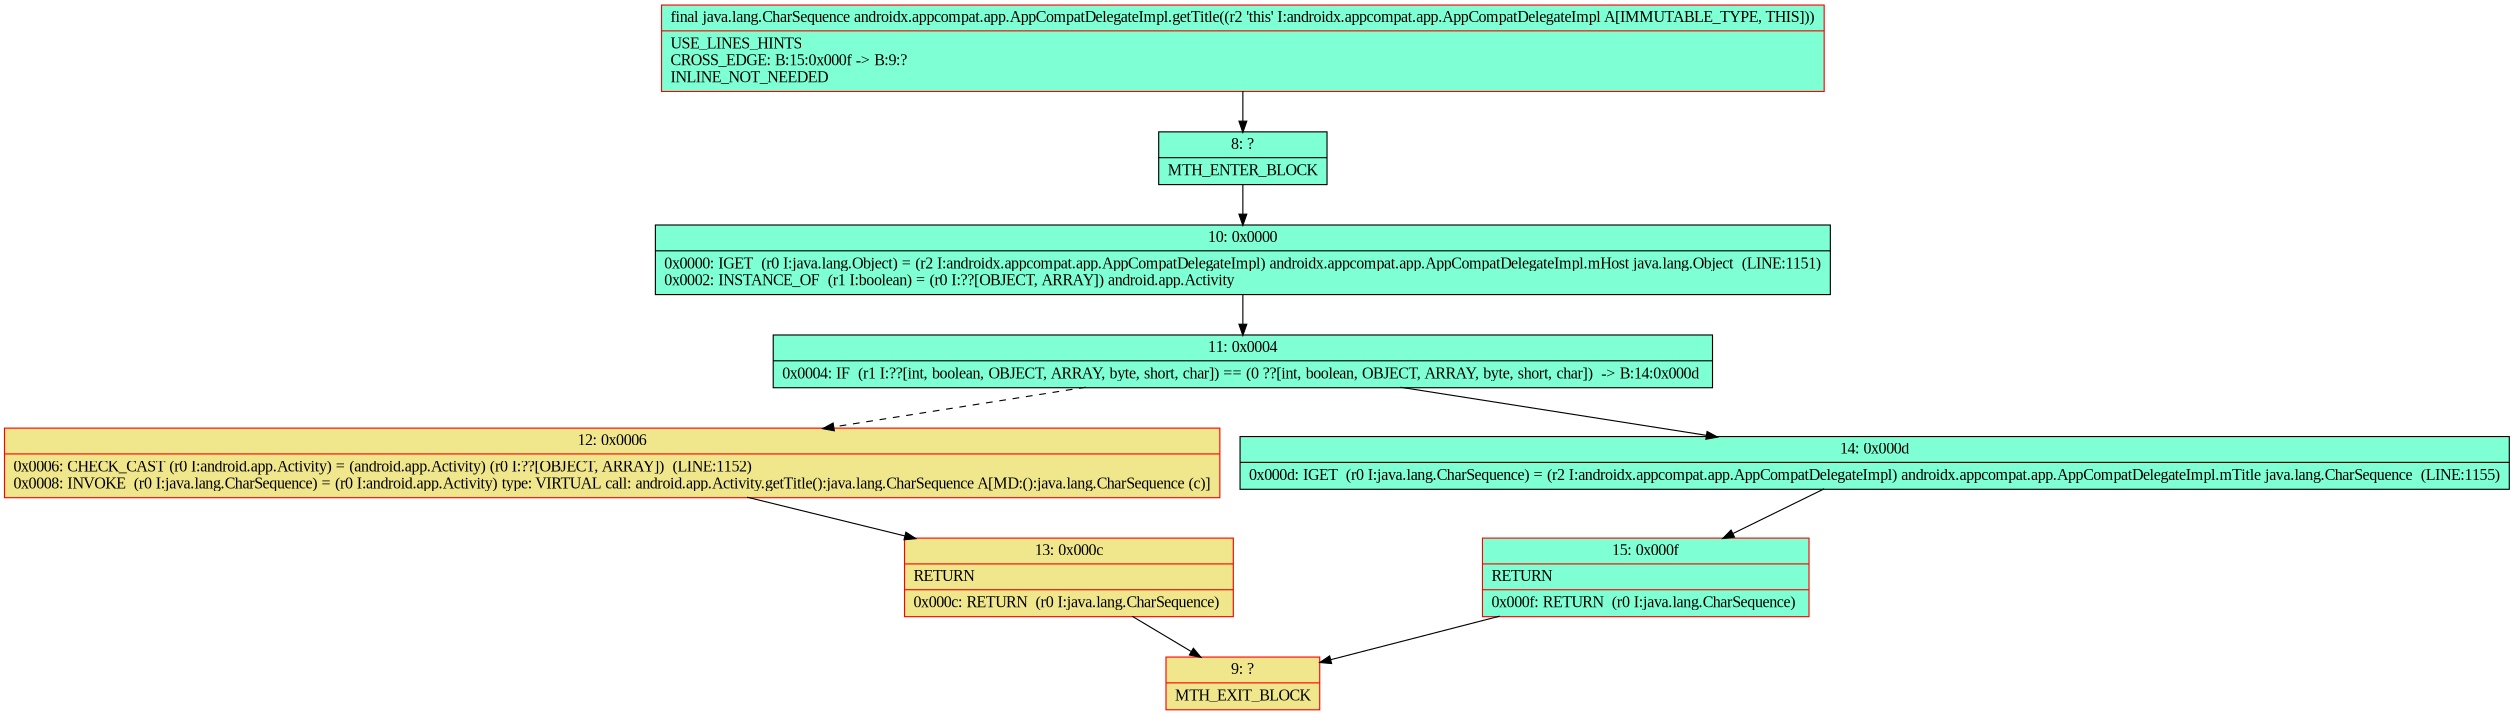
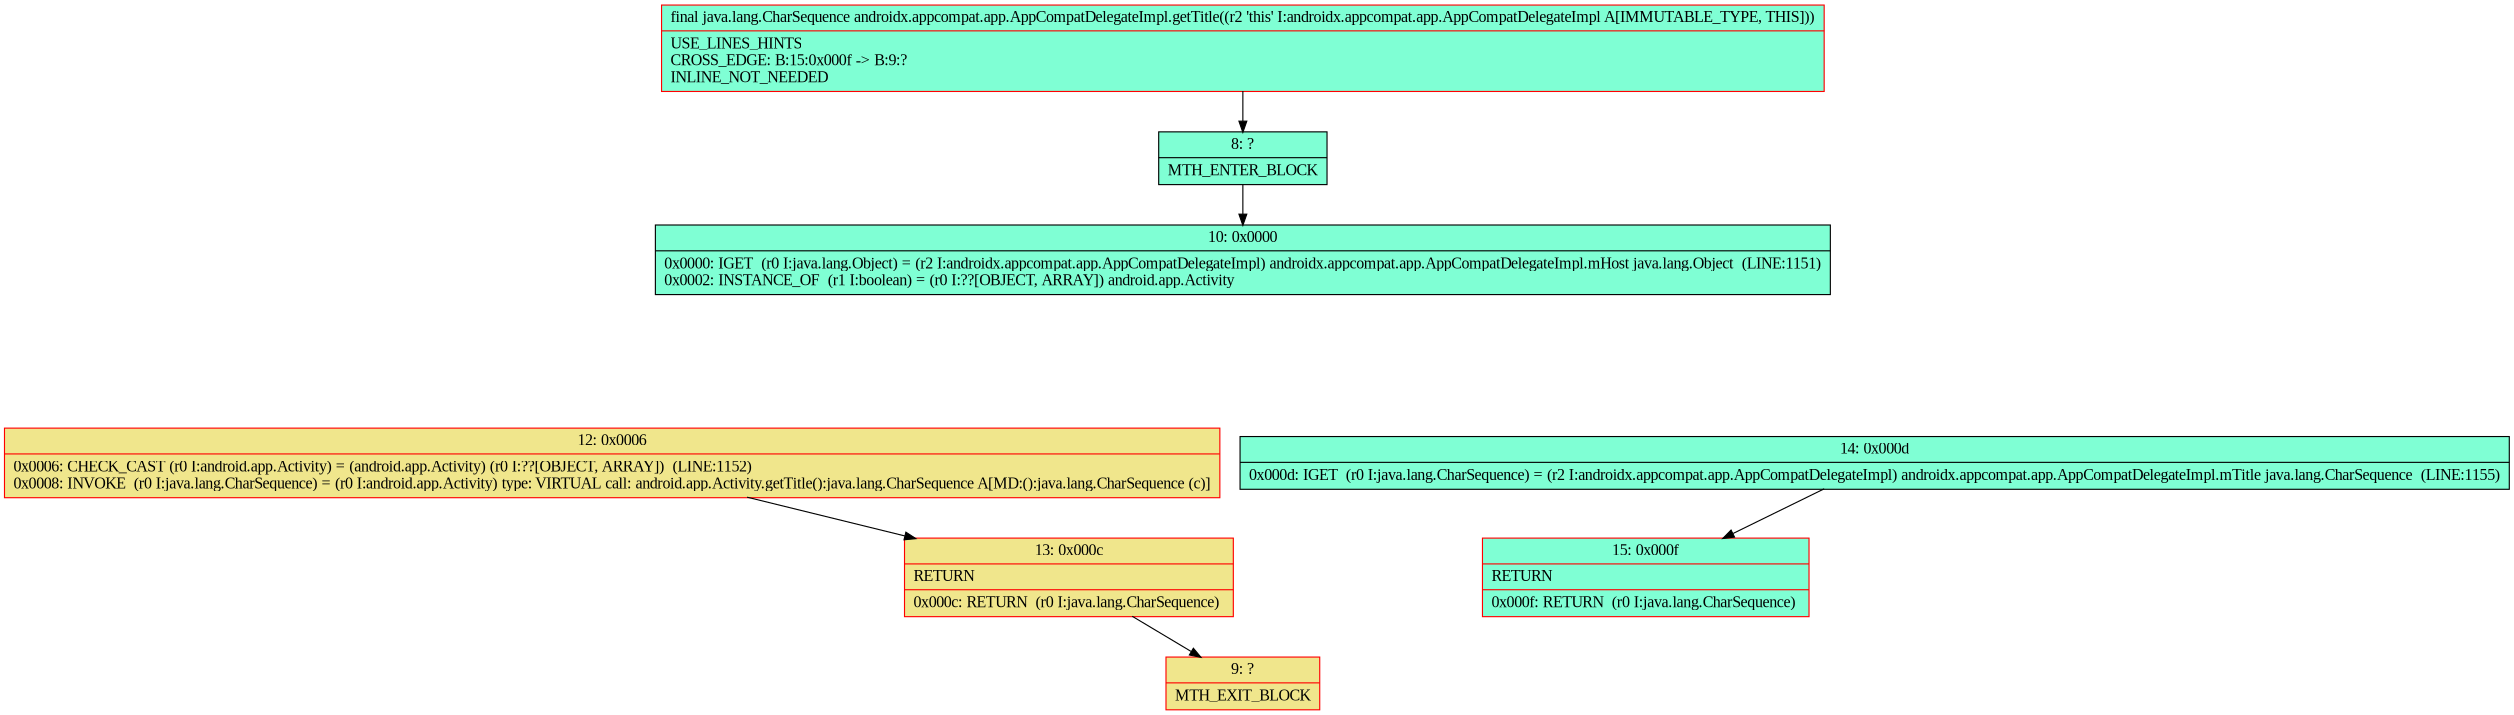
  digraph {
    fontname="Liberation Serif"
    node [color=red fillcolor=aquamarine fontname="Liberation Serif" shape=record style=filled]
    edge [fontname="Liberation Serif"]
    n1 [color=black label="{8\:\ ?|MTH_ENTER_BLOCK\l}"]
    n2 [color=black label="{10\:\ 0x0000|0x0000: IGET  (r0 I:java.lang.Object) = (r2 I:androidx.appcompat.app.AppCompatDelegateImpl) androidx.appcompat.app.AppCompatDelegateImpl.mHost java.lang.Object  (LINE:1151)\l0x0002: INSTANCE_OF  (r1 I:boolean) = (r0 I:??[OBJECT, ARRAY]) android.app.Activity \l}"]
-   n3 [color=black label="{11\:\ 0x0004|0x0004: IF  (r1 I:??[int, boolean, OBJECT, ARRAY, byte, short, char]) == (0 ??[int, boolean, OBJECT, ARRAY, byte, short, char])  \-\> B:14:0x000d \l}"]
    n4 [fillcolor=khaki label="{12\:\ 0x0006|0x0006: CHECK_CAST (r0 I:android.app.Activity) = (android.app.Activity) (r0 I:??[OBJECT, ARRAY])  (LINE:1152)\l0x0008: INVOKE  (r0 I:java.lang.CharSequence) = (r0 I:android.app.Activity) type: VIRTUAL call: android.app.Activity.getTitle():java.lang.CharSequence A[MD:():java.lang.CharSequence (c)]\l}"]
    n5 [color=black label="{14\:\ 0x000d|0x000d: IGET  (r0 I:java.lang.CharSequence) = (r2 I:androidx.appcompat.app.AppCompatDelegateImpl) androidx.appcompat.app.AppCompatDelegateImpl.mTitle java.lang.CharSequence  (LINE:1155)\l}"]
    n6 [fillcolor=khaki label="{13\:\ 0x000c|RETURN\l|0x000c: RETURN  (r0 I:java.lang.CharSequence) \l}"]
    n7 [label="{15\:\ 0x000f|RETURN\l|0x000f: RETURN  (r0 I:java.lang.CharSequence) \l}"]
    n8 [fillcolor=khaki label="{9\:\ ?|MTH_EXIT_BLOCK\l}"]
    n9 [label="{final java.lang.CharSequence androidx.appcompat.app.AppCompatDelegateImpl.getTitle((r2 'this' I:androidx.appcompat.app.AppCompatDelegateImpl A[IMMUTABLE_TYPE, THIS]))  | USE_LINES_HINTS\lCROSS_EDGE: B:15:0x000f \-\> B:9:?\lINLINE_NOT_NEEDED\l}"]
    n1 -> n2
-   n2 -> n3
-   n3 -> n4 [style=dashed]
-   n3 -> n5
    n4 -> n6
    n5 -> n7
    n6 -> n8
-   n7 -> n8
    n9 -> n1
  }
